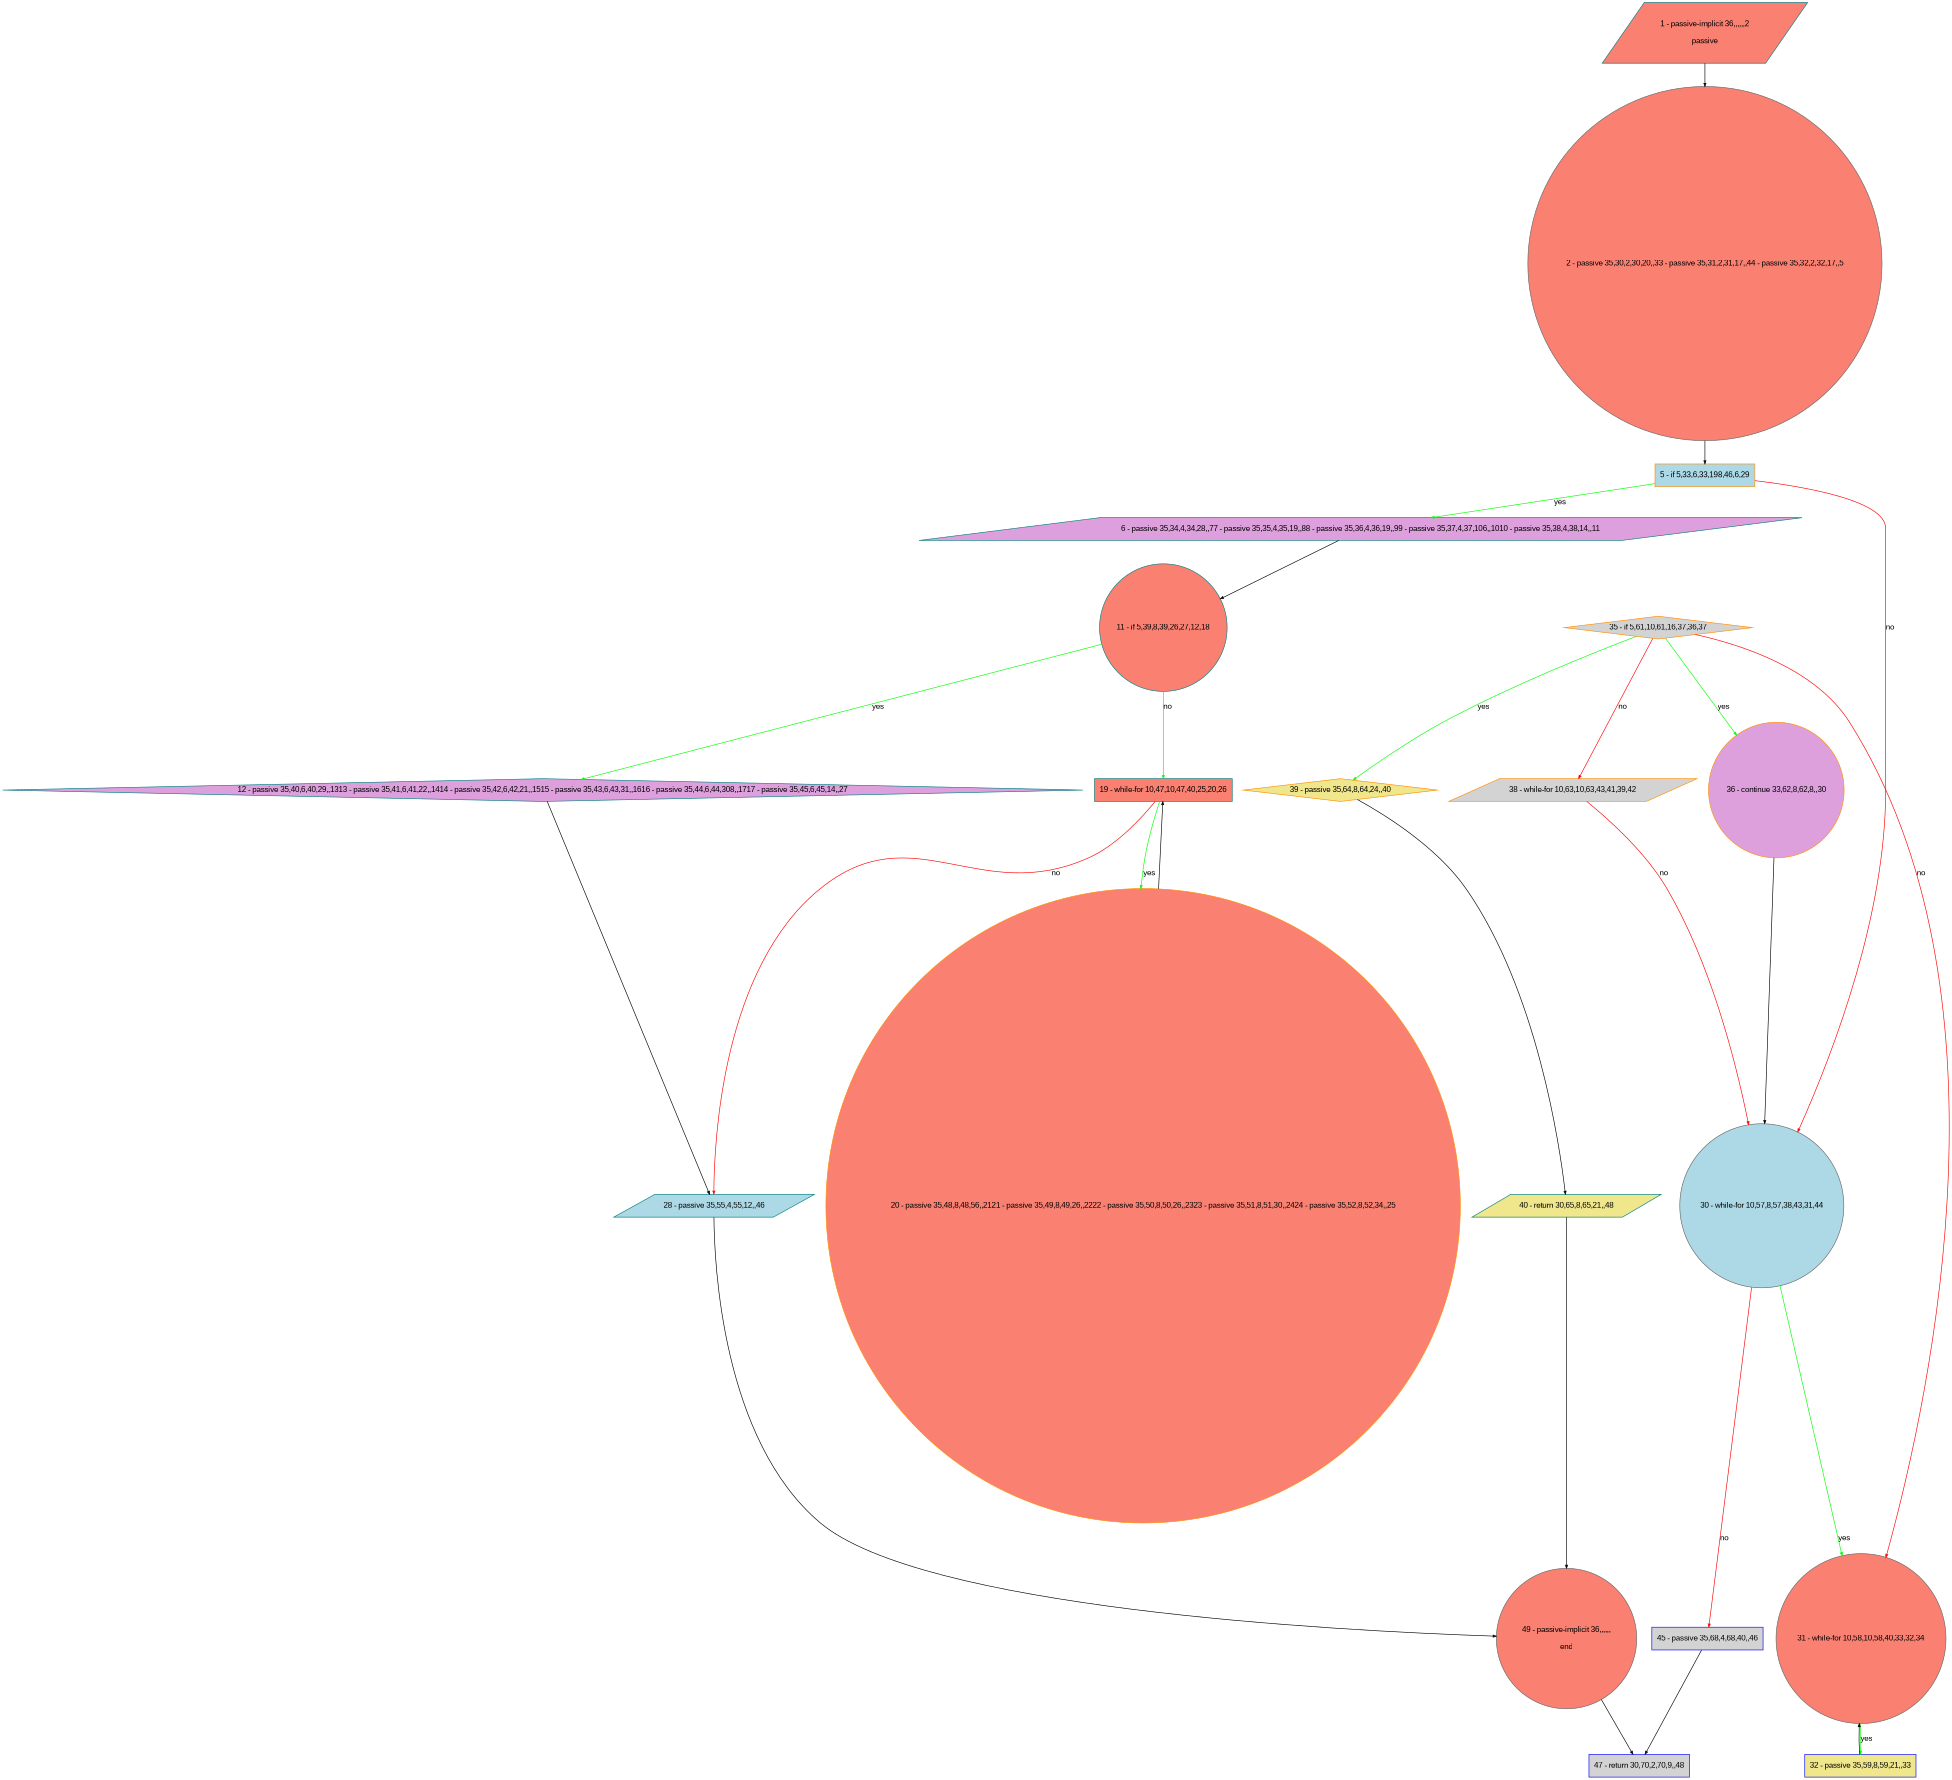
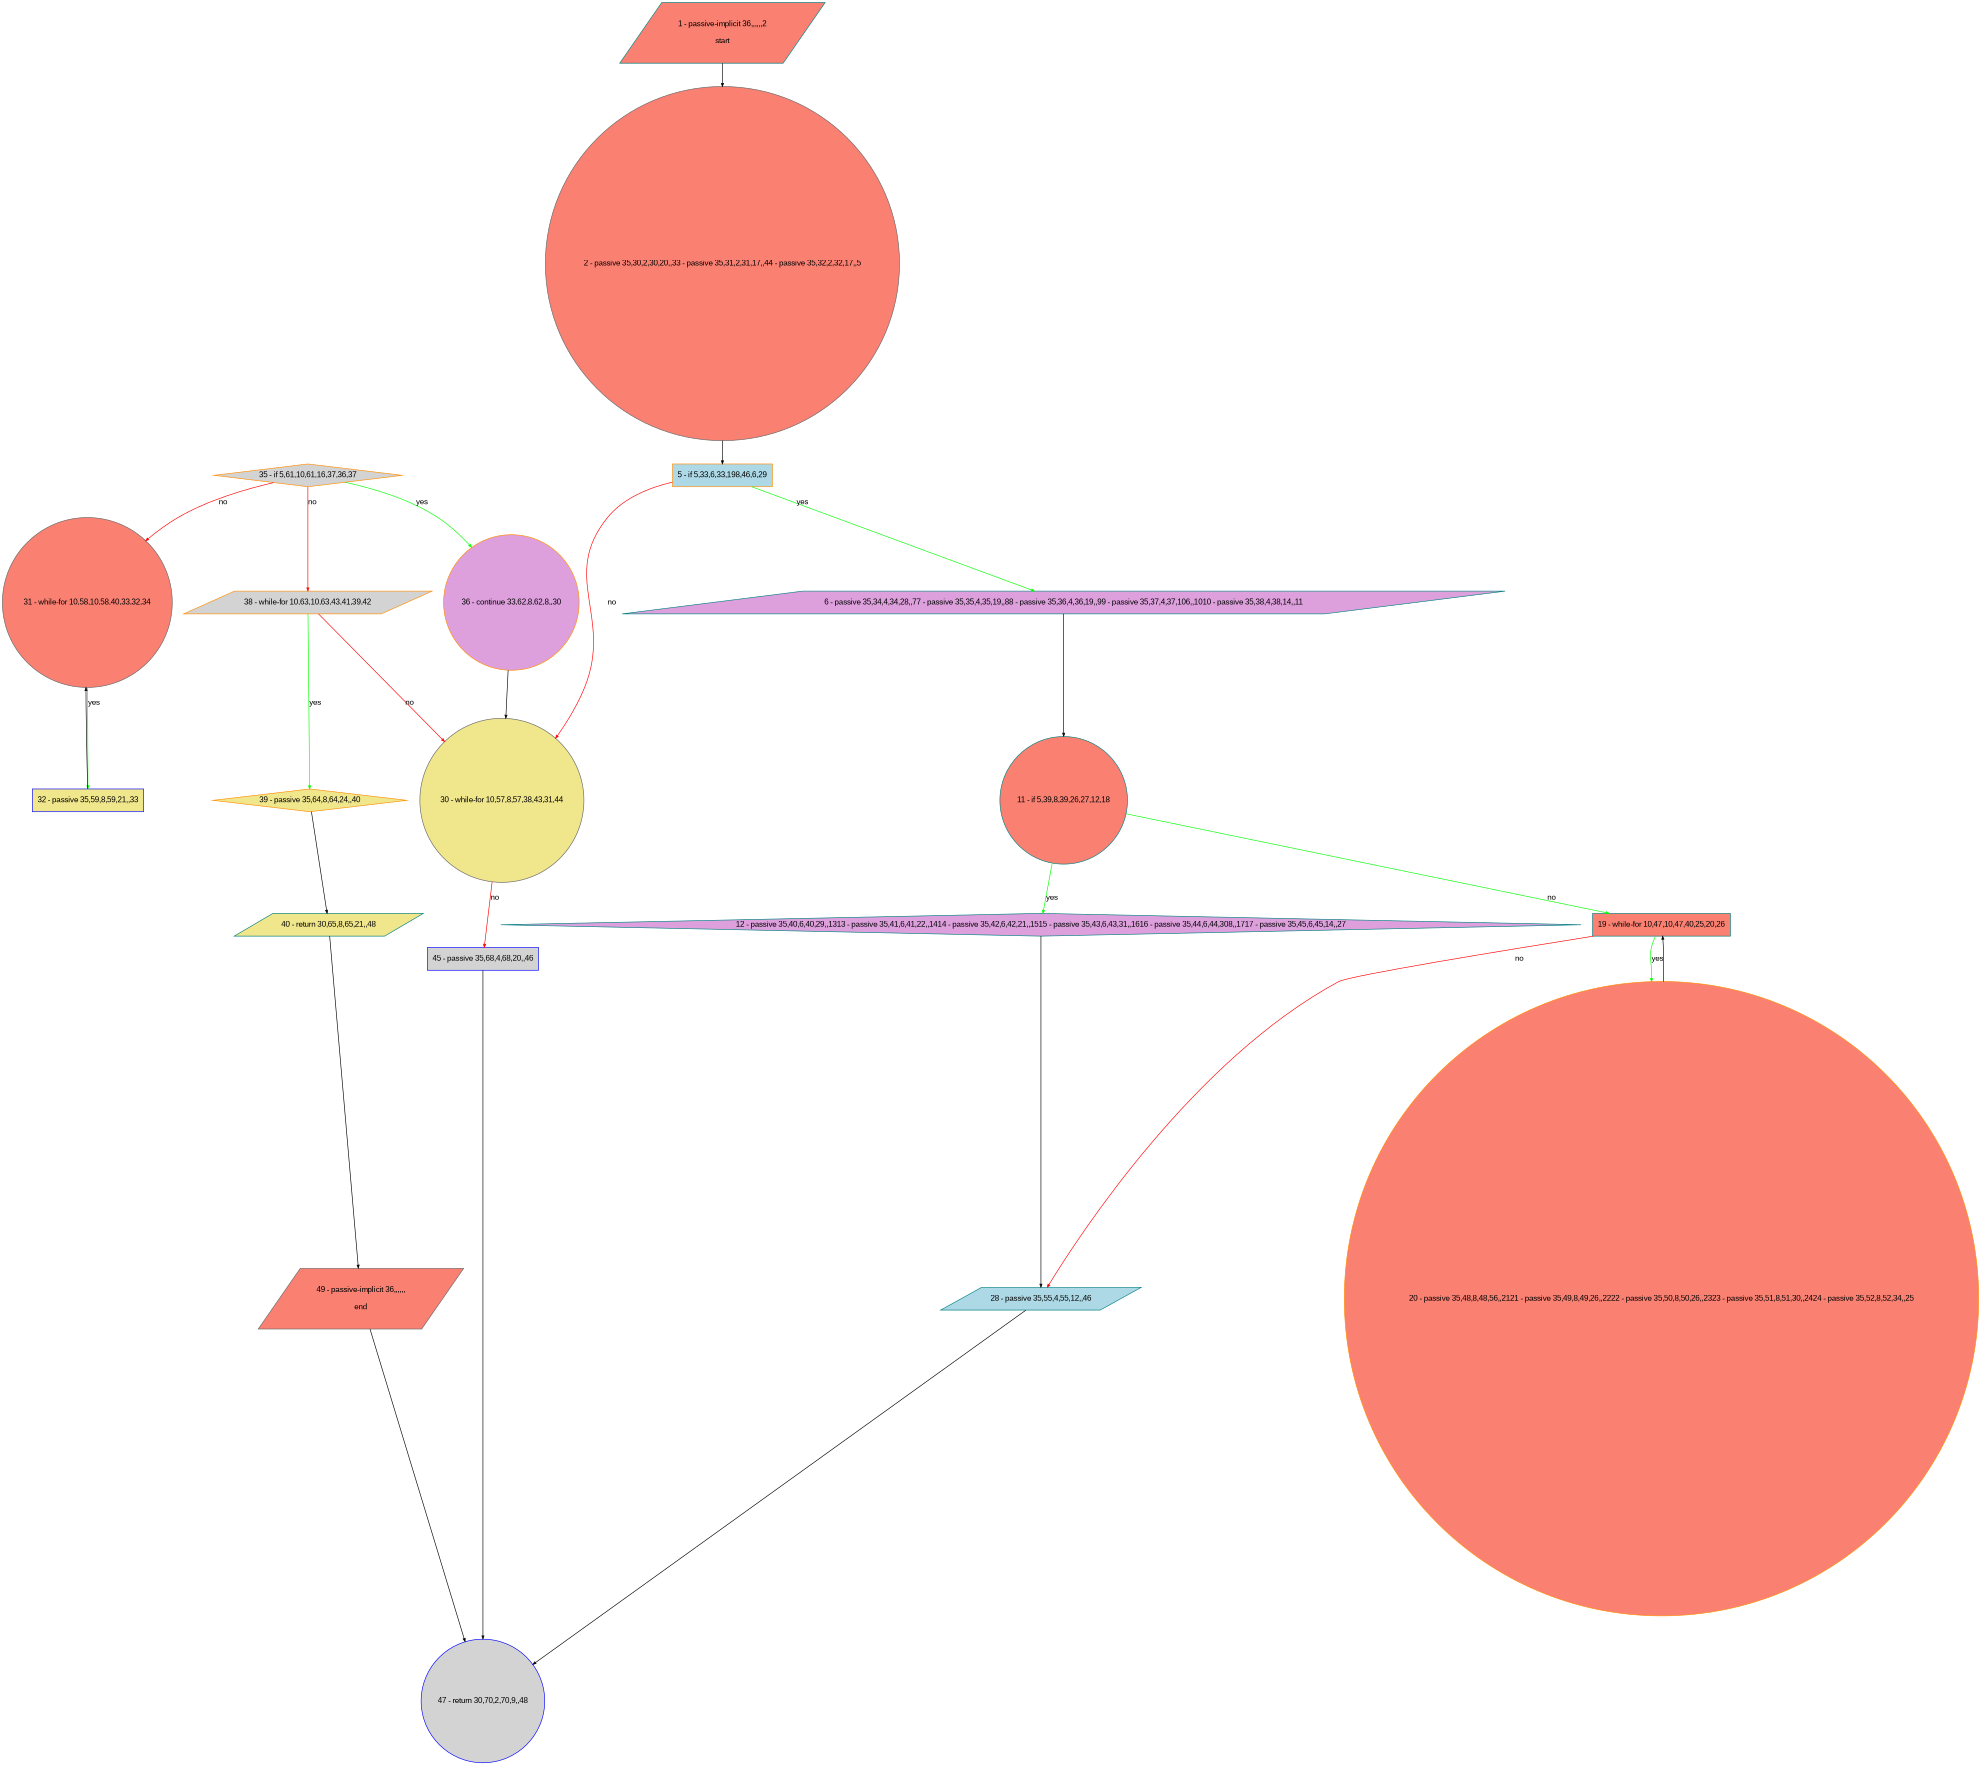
  digraph {
    bgcolor=white
    compound=true
    fillcolor="#FFFFCC"
    fontname=Arial
    fontsize=12
    pack=true
    packmode=clust
    style="rounded,filled"
    node [color=teal compound=true fillcolor=salmon fixedsize=false fontname=Arial fontsize=12 node_initialized=no shape=circle style=filled]
    edge [arrowhead=normal arrowsize=0.5 arrowtail=none color="#000000" compound=true dir=forward fontcolor=black fontname=Arial fontsize=12]
    n1 [color=gray40 label="2 - passive 35,30,2,30,20,,33 - passive 35,31,2,31,17,,44 - passive 35,32,2,32,17,,5"]
    n2 [color=darkorange fillcolor=lightblue label="5 - if 5,33,6,33,198,46,6,29" shape=box]
    n3 [fillcolor=plum label="6 - passive 35,34,4,34,28,,77 - passive 35,35,4,35,19,,88 - passive 35,36,4,36,19,,99 - passive 35,37,4,37,106,,1010 - passive 35,38,4,38,14,,11" shape=parallelogram]
-   n4 [color=gray40 fillcolor=lightblue label="30 - while-for 10,57,8,57,38,43,31,44"]
-   n5 [label="1 - passive-implicit 36,,,,,,2\n\npassive" shape=parallelogram]
+   n4 [color=gray40 fillcolor=khaki label="30 - while-for 10,57,8,57,38,43,31,44"]
+   n5 [label="1 - passive-implicit 36,,,,,,2\n\nstart" shape=parallelogram]
    n6 [label="11 - if 5,39,8,39,26,27,12,18"]
    n7 [color=gray40 label="31 - while-for 10,58,10,58,40,33,32,34"]
-   n8 [color=blue fillcolor=lightgrey label="45 - passive 35,68,4,68,40,,46" shape=box]
+   n8 [color=blue fillcolor=lightgrey label="45 - passive 35,68,4,68,20,,46" shape=box]
    n9 [fillcolor=plum label="12 - passive 35,40,6,40,29,,1313 - passive 35,41,6,41,22,,1414 - passive 35,42,6,42,21,,1515 - passive 35,43,6,43,31,,1616 - passive 35,44,6,44,308,,1717 - passive 35,45,6,45,14,,27" shape=diamond]
    n10 [label="19 - while-for 10,47,10,47,40,25,20,26" shape=box]
    n11 [color=blue fillcolor=khaki label="32 - passive 35,59,8,59,21,,33" shape=box]
-   n12 [color=blue fillcolor=lightgrey label="47 - return 30,70,2,70,9,,48" shape=box]
+   n12 [color=blue fillcolor=lightgrey label="47 - return 30,70,2,70,9,,48"]
    n13 [fillcolor=lightblue label="28 - passive 35,55,4,55,12,,46" shape=parallelogram]
    n14 [color=darkorange label="20 - passive 35,48,8,48,56,,2121 - passive 35,49,8,49,26,,2222 - passive 35,50,8,50,26,,2323 - passive 35,51,8,51,30,,2424 - passive 35,52,8,52,34,,25"]
-   n15 [color=gray40 label="49 - passive-implicit 36,,,,,,\n\nend"]
+   n15 [color=gray40 label="49 - passive-implicit 36,,,,,,\n\nend" shape=parallelogram]
    n16 [color=darkorange fillcolor=lightgrey label="35 - if 5,61,10,61,16,37,36,37" shape=diamond]
    n17 [color=darkorange fillcolor=plum label="36 - continue 33,62,8,62,8,,30"]
    n18 [color=darkorange fillcolor=lightgrey label="38 - while-for 10,63,10,63,43,41,39,42" shape=parallelogram]
    n19 [color=darkorange fillcolor=khaki label="39 - passive 35,64,8,64,24,,40" shape=diamond]
    n20 [fillcolor=khaki label="40 - return 30,65,8,65,21,,48" shape=parallelogram]
    n1 -> n2
    n2 -> n3 [color="#00ff00" label=yes]
    n2 -> n4 [color="#ff0000" label=no]
    n3 -> n6
-   n4 -> n7 [color="#00ff00" label=yes]
    n4 -> n8 [color="#ff0000" label=no]
    n5 -> n1
    n6 -> n9 [color="#00ff00" label=yes]
    n6 -> n10 [color="#00ff00" label=no]
    n7 -> n11 [color="#00ff00" label=yes]
    n8 -> n12
    n9 -> n13
    n10 -> n13 [color="#ff0000" label=no]
    n10 -> n14 [color="#00ff00" label=yes]
    n11 -> n7
-   n13 -> n15
+   n13 -> n12
    n14 -> n10
    n15 -> n12
    n16 -> n7 [color="#ff0000" label=no]
    n16 -> n17 [color="#00ff00" label=yes]
    n16 -> n18 [color="#ff0000" label=no]
    n17 -> n4
    n18 -> n4 [color="#ff0000" label=no]
-   n16 -> n19 [color="#00ff00" label=yes]
+   n18 -> n19 [color="#00ff00" label=yes]
    n19 -> n20
    n20 -> n15
  }
